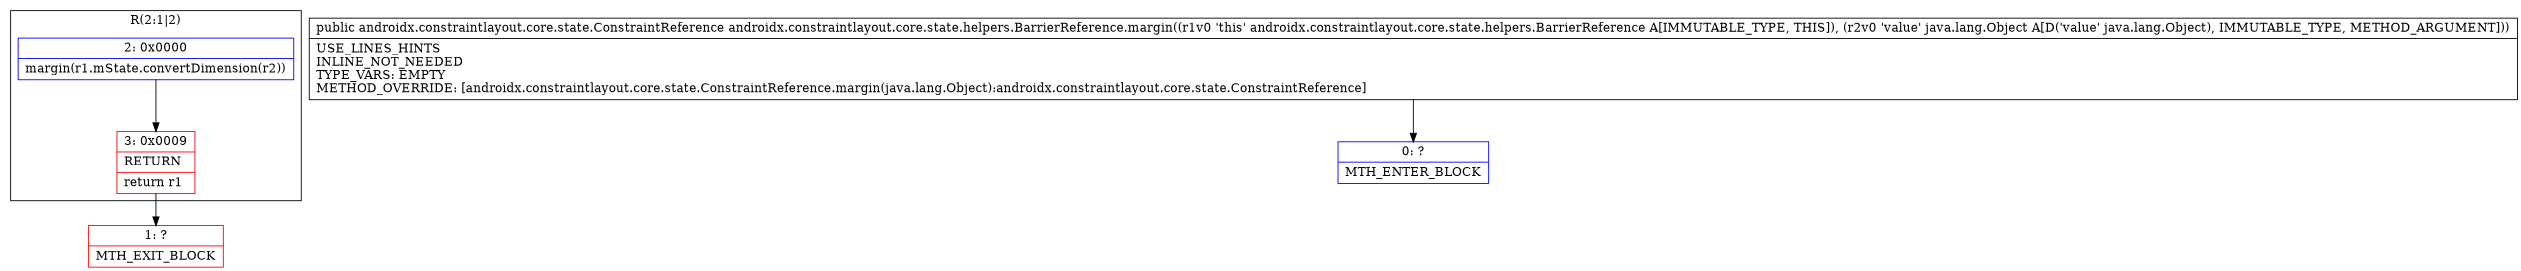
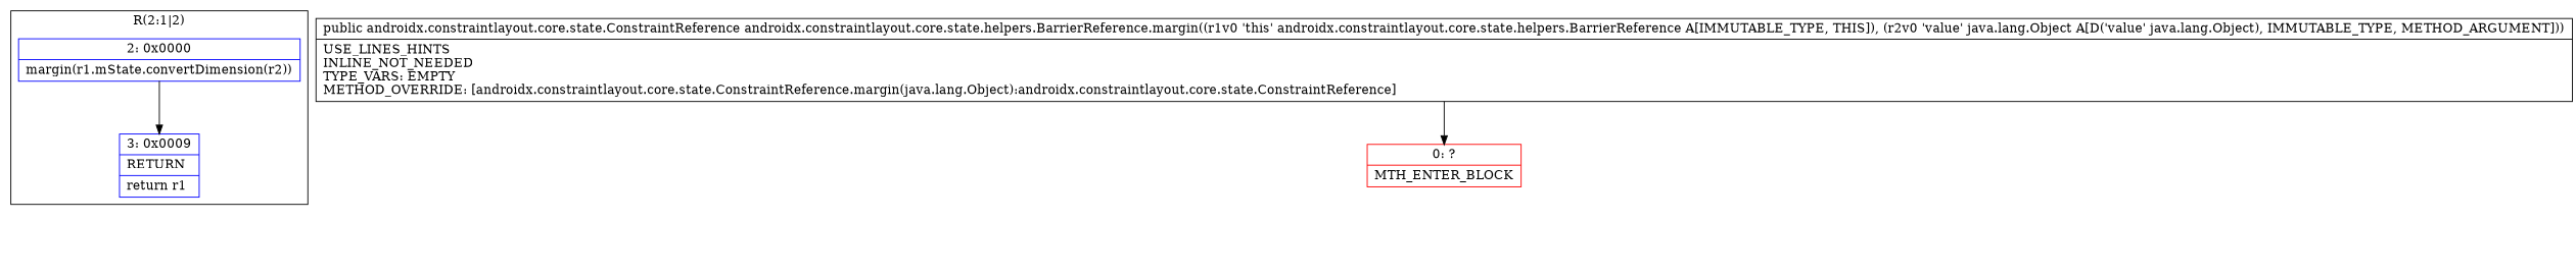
  digraph {
    node [color=blue shape=record]
    n1 [label="{2\:\ 0x0000|margin(r1.mState.convertDimension(r2))\l}"]
-   n2 [color=red label="{3\:\ 0x0009|RETURN\l|return r1\l}"]
-   n3 [color=red label="{1\:\ ?|MTH_EXIT_BLOCK\l}"]
-   n4 [label="{0\:\ ?|MTH_ENTER_BLOCK\l}"]
+   n2 [label="{3\:\ 0x0009|RETURN\l|return r1\l}"]
+   n4 [color=red label="{0\:\ ?|MTH_ENTER_BLOCK\l}"]
    n5 [label="{public androidx.constraintlayout.core.state.ConstraintReference androidx.constraintlayout.core.state.helpers.BarrierReference.margin((r1v0 'this' androidx.constraintlayout.core.state.helpers.BarrierReference A[IMMUTABLE_TYPE, THIS]), (r2v0 'value' java.lang.Object A[D('value' java.lang.Object), IMMUTABLE_TYPE, METHOD_ARGUMENT]))  | USE_LINES_HINTS\lINLINE_NOT_NEEDED\lTYPE_VARS: EMPTY\lMETHOD_OVERRIDE: [androidx.constraintlayout.core.state.ConstraintReference.margin(java.lang.Object):androidx.constraintlayout.core.state.ConstraintReference]\l}" color=""]
    subgraph cluster_1 {
      label="R(2:1|2)"
      n1
      n2
    }
    n1 -> n2
-   n2 -> n3
    n5 -> n4
  }
